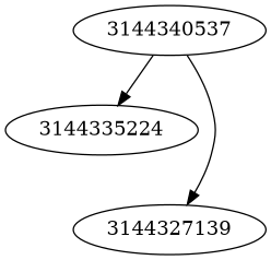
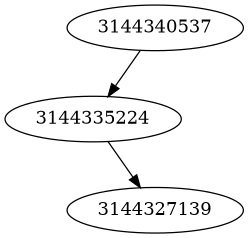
  strict digraph {
    3144340537
    3144335224
    3144327139
    3144340537 -> 3144335224
-   3144340537 -> 3144327139
+   3144335224 -> 3144327139
  }
